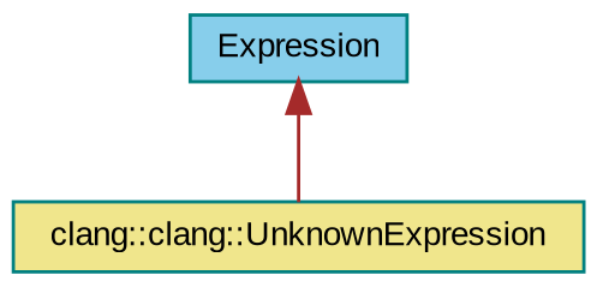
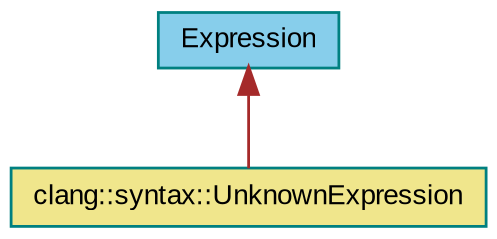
  digraph {
    fontname="Liberation Sans"
    node [color=teal fontname="Liberation Sans" fontsize=10 shape=record style=filled]
-   n1 [fillcolor=khaki fontcolor=black height=0.2 label="clang::clang::UnknownExpression" width=0.4]
+   n1 [fillcolor=khaki fontcolor=black height=0.2 label="clang::syntax::UnknownExpression" width=0.4]
    n2 [height=0.2 label=Expression width=0.4 fillcolor=skyblue]
    n2 -> n1 [color=brown dir=back fontname="Liberation Sans" fontsize=10 labelfontname=Helvetica labelfontsize=10 style=solid]
  }
